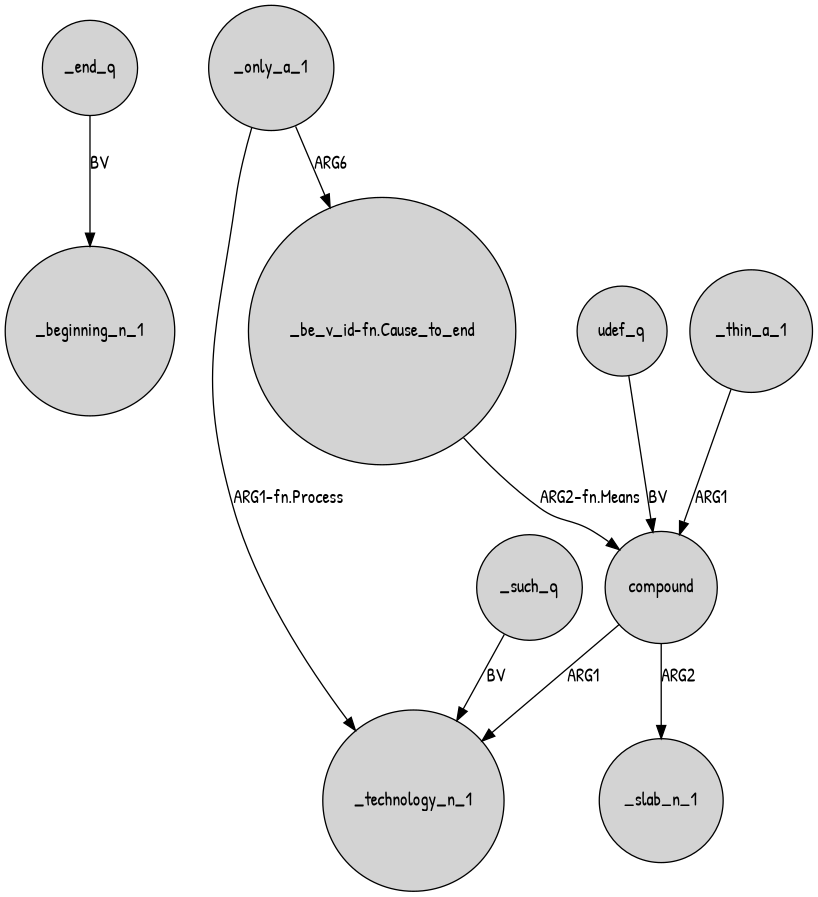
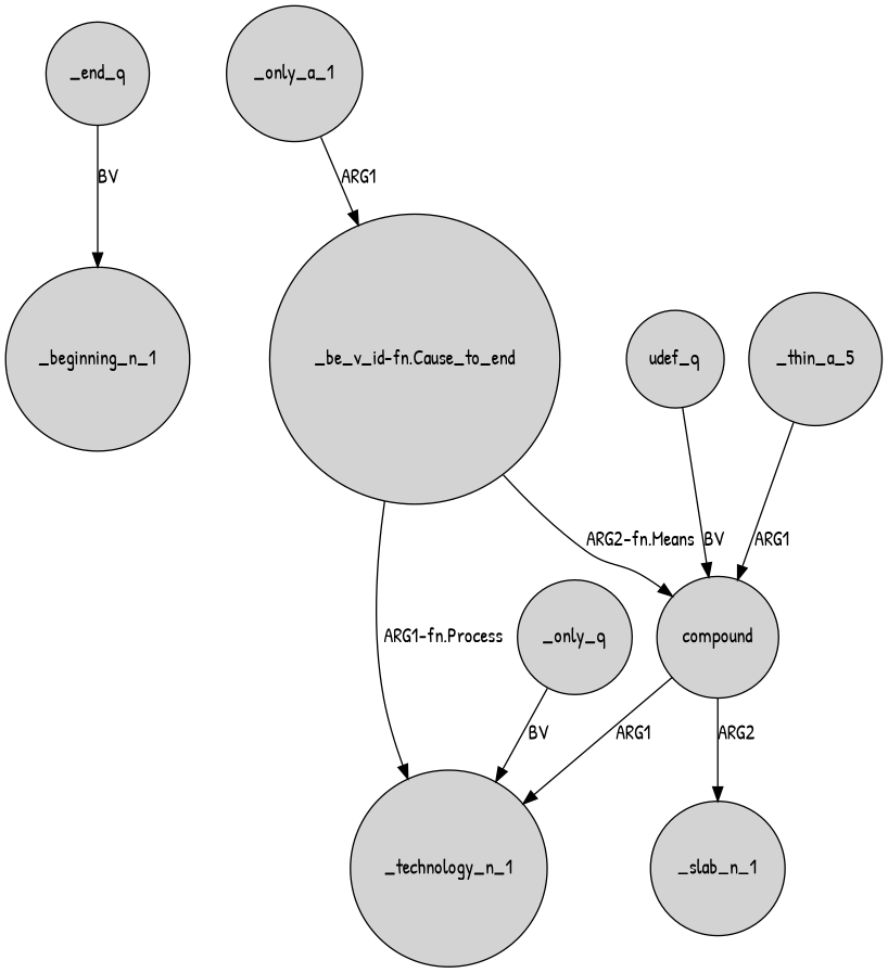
  digraph {
    fontname="Patrick Hand"
    node [fontname="Patrick Hand" shape=circle style=filled]
    edge [fontname="Patrick Hand"]
    n1 [label=_end_q]
    _beginning_n_1
    compound
    _technology_n_1
    _slab_n_1
    _only_a_1
    "_be_v_id-fn.Cause_to_end"
-   _thin_a_1
+   _thin_a_1 [label=_thin_a_5]
    udef_q
-   _such_q
+   _such_q [label=_only_q]
    n1 -> _beginning_n_1 [label=BV]
    compound -> _technology_n_1 [label=ARG1]
    compound -> _slab_n_1 [label=ARG2]
-   _only_a_1 -> "_be_v_id-fn.Cause_to_end" [label=ARG6]
+   _only_a_1 -> "_be_v_id-fn.Cause_to_end" [label=ARG1]
    "_be_v_id-fn.Cause_to_end" -> compound [label="ARG2-fn.Means"]
-   _only_a_1 -> _technology_n_1 [label="ARG1-fn.Process"]
+   "_be_v_id-fn.Cause_to_end" -> _technology_n_1 [label="ARG1-fn.Process"]
    _thin_a_1 -> compound [label=ARG1]
    udef_q -> compound [label=BV]
    _such_q -> _technology_n_1 [label=BV]
  }
